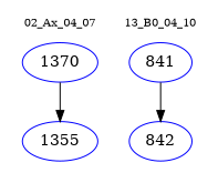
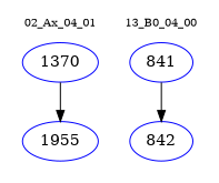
  digraph {
    node [color=blue]
    edge [color=black]
    n1 [label=1370]
-   n2 [label=1355]
+   n2 [label=1955]
    n3 [label=841]
    n4 [label=842]
    subgraph cluster_1 {
      color=white
      fontsize=10
-     label="02_Ax_04_07"
+     label="02_Ax_04_01"
      n1
      n2
    }
    subgraph cluster_2 {
      color=white
      fontsize=10
-     label="13_B0_04_10"
+     label="13_B0_04_00"
      n3
      n4
    }
    n1 -> n2
    n3 -> n4
  }
